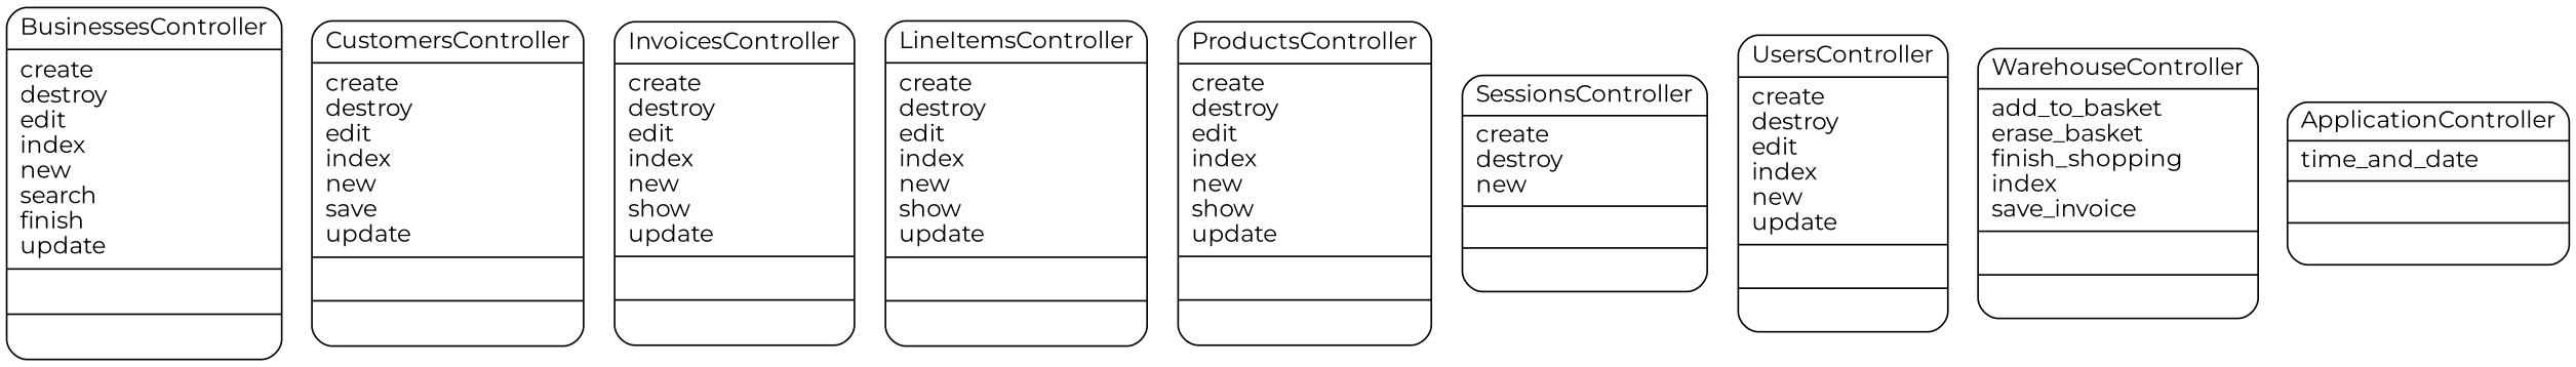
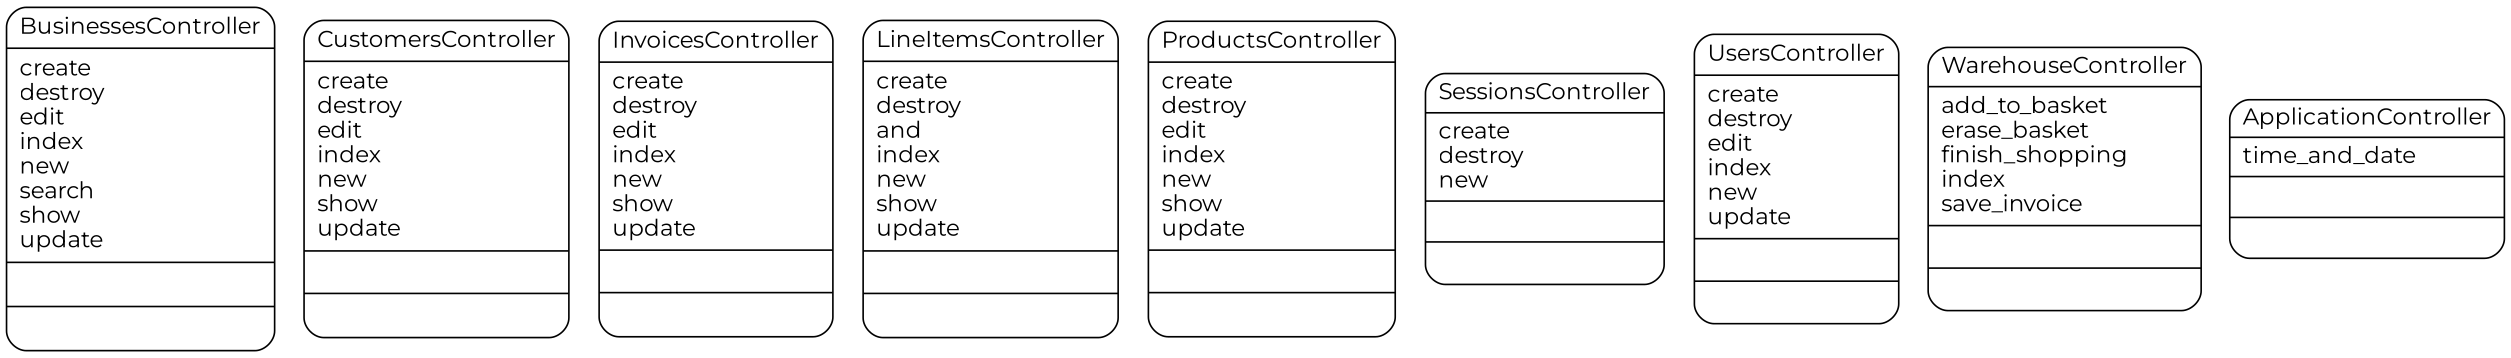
  digraph {
    splines=true
    fontname=Montserrat
    node [shape=Mrecord fontname=Montserrat]
-   n1 [height=2.89 label="{BusinessesController|create\ldestroy\ledit\lindex\lnew\lsearch\lfinish\lupdate\l|\l|\l}" width=1.86]
-   n2 [height=2.67 label="{CustomersController|create\ldestroy\ledit\lindex\lnew\lsave\lupdate\l|\l|\l}" width=1.83]
+   n1 [height=2.89 label="{BusinessesController|create\ldestroy\ledit\lindex\lnew\lsearch\lshow\lupdate\l|\l|\l}" width=1.86]
+   n2 [height=2.67 label="{CustomersController|create\ldestroy\ledit\lindex\lnew\lshow\lupdate\l|\l|\l}" width=1.83]
    n3 [height=2.67 label="{InvoicesController|create\ldestroy\ledit\lindex\lnew\lshow\lupdate\l|\l|\l}" width=1.67]
-   n4 [height=2.67 label="{LineItemsController|create\ldestroy\ledit\lindex\lnew\lshow\lupdate\l|\l|\l}" width=1.81]
+   n4 [height=2.67 label="{LineItemsController|create\ldestroy\land\lindex\lnew\lshow\lupdate\l|\l|\l}" width=1.81]
    n5 [height=2.67 label="{ProductsController|create\ldestroy\ledit\lindex\lnew\lshow\lupdate\l|\l|\l}" width=1.69]
    n6 [height=1.78 label="{SessionsController|create\ldestroy\lnew\l|\l|\l}" width=1.69]
    n7 [height=2.44 label="{UsersController|create\ldestroy\ledit\lindex\lnew\lupdate\l|\l|\l}" width=1.44]
    n8 [height=2.22 label="{WarehouseController|add_to_basket\lerase_basket\lfinish_shopping\lindex\lsave_invoice\l|\l|\l}" width=1.86]
    n9 [height=1.33 label="{ApplicationController|time_and_date\l|\l|\l}" width=1.94]
  }
